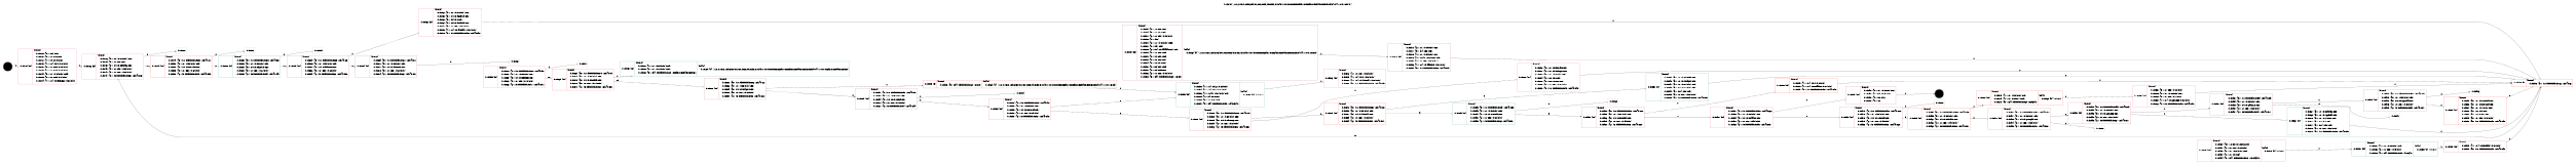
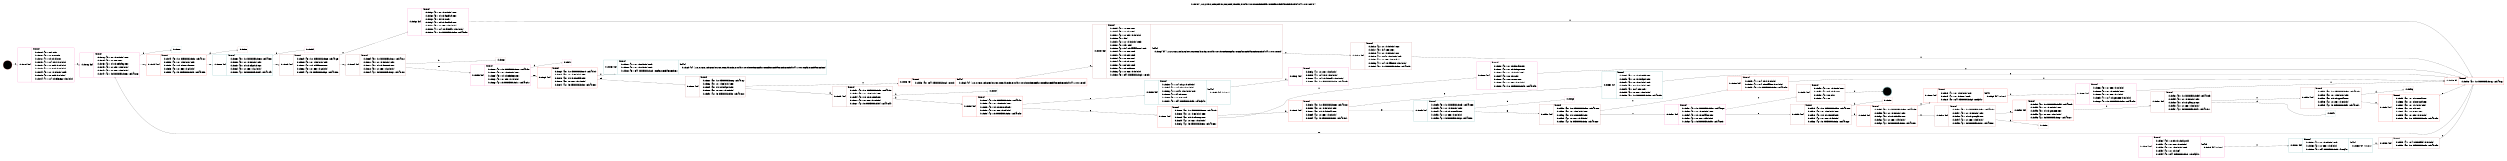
  digraph {
    fontname="DejaVu Sans Mono"
    label="0x4017c0 (/mnt/c/Users/mathe/Desktop/tcc/POCII/binaries/extr_linuxsoundsoccodecscs35l34.c_cs35l34_readable_register_Final-ollvm.out::main(0))"
    labelloc=t
    rankdir=LR
    node [color=brown fontname="DejaVu Sans Mono" shape=record]
    edge [arrowhead=odot fontname="DejaVu Sans Mono"]
    Entry [color=red fillcolor=black height=0.3 shape=circle style=filled width=0.3]
    n2 [color=deeppink label="{\n     0x4017c0 [38]\l\n     | [instrs]\l\n     &nbsp;&nbsp;0x4017c0 \<+1\>: push %rbp\l\n     &nbsp;&nbsp;0x4017c1 \<+3\>: mov %rsp,%rbp\l\n     &nbsp;&nbsp;0x4017c4 \<+7\>: sub $0xd0,%rsp\l\n     &nbsp;&nbsp;0x4017cb \<+7\>: movl $0x0,-0xc(%rbp)\l\n     &nbsp;&nbsp;0x4017d2 \<+3\>: mov %edi,-0x10(%rbp)\l\n     &nbsp;&nbsp;0x4017d5 \<+4\>: mov %rsi,-0x18(%rbp)\l\n     &nbsp;&nbsp;0x4017d9 \<+3\>: mov -0x10(%rbp),%edi\l\n     &nbsp;&nbsp;0x4017dc \<+3\>: mov %edi,-0x8(%rbp)\l\n     &nbsp;&nbsp;0x4017df \<+7\>: movl $0xe9434e62,-0x54(%rbp)\l\n  }"]
    n3 [color=deeppink label="{\n     0x4017e6 [23]\l\n     | [instrs]\l\n     &nbsp;&nbsp;0x4017e6 \<+3\>: mov -0x54(%rbp),%eax\l\n     &nbsp;&nbsp;0x4017e9 \<+2\>: mov %eax,%ecx\l\n     &nbsp;&nbsp;0x4017eb \<+6\>: sub $0x8891d986,%ecx\l\n     &nbsp;&nbsp;0x4017f1 \<+3\>: mov %eax,-0x58(%rbp)\l\n     &nbsp;&nbsp;0x4017f4 \<+3\>: mov %ecx,-0x5c(%rbp)\l\n     &nbsp;&nbsp;0x4017f7 \<+6\>: je 0000000000401a82 \<main+0x2c2\>\l\n  }"]
    n4 [color=teal label="{\n     0x401a82\l\n  }" style=dashed]
    n5 [color=red label="{\n     0x4017fd [22]\l\n     | [instrs]\l\n     &nbsp;&nbsp;0x4017fd \<+5\>: jmp 0000000000401802 \<main+0x42\>\l\n     &nbsp;&nbsp;0x401802 \<+3\>: mov -0x58(%rbp),%eax\l\n     &nbsp;&nbsp;0x401805 \<+5\>: sub $0x8ae44fc5,%eax\l\n     &nbsp;&nbsp;0x40180a \<+3\>: mov %eax,-0x60(%rbp)\l\n     &nbsp;&nbsp;0x40180d \<+6\>: je 0000000000401d1e \<main+0x55e\>\l\n  }"]
    n6 [label="{\n     0x401d1e\l\n  }" style=dashed]
    n7 [color=teal label="{\n     0x401813 [22]\l\n     | [instrs]\l\n     &nbsp;&nbsp;0x401813 \<+5\>: jmp 0000000000401818 \<main+0x58\>\l\n     &nbsp;&nbsp;0x401818 \<+3\>: mov -0x58(%rbp),%eax\l\n     &nbsp;&nbsp;0x40181b \<+5\>: sub $0x8f6c7b40,%eax\l\n     &nbsp;&nbsp;0x401820 \<+3\>: mov %eax,-0x64(%rbp)\l\n     &nbsp;&nbsp;0x401823 \<+6\>: je 0000000000401cb9 \<main+0x4f9\>\l\n  }"]
    n8 [color=deeppink label="{\n     0x401cb9\l\n  }" style=dashed]
    n9 [label="{\n     0x401829 [22]\l\n     | [instrs]\l\n     &nbsp;&nbsp;0x401829 \<+5\>: jmp 000000000040182e \<main+0x6e\>\l\n     &nbsp;&nbsp;0x40182e \<+3\>: mov -0x58(%rbp),%eax\l\n     &nbsp;&nbsp;0x401831 \<+5\>: sub $0x99922575,%eax\l\n     &nbsp;&nbsp;0x401836 \<+3\>: mov %eax,-0x68(%rbp)\l\n     &nbsp;&nbsp;0x401839 \<+6\>: je 0000000000401b62 \<main+0x3a2\>\l\n  }"]
    Exit [color=teal fillcolor=black height=0.3 peripheries=2 shape=circle style=filled width=0.3]
    n11 [color=deeppink label="{\n     0x401b62 [31]\l\n     | [instrs]\l\n     &nbsp;&nbsp;0x401b62 \<+3\>: mov -0x34(%rbp),%eax\l\n     &nbsp;&nbsp;0x401b65 \<+5\>: sub $0x922a9b49,%eax\l\n     &nbsp;&nbsp;0x401b6a \<+3\>: add $0x1,%eax\l\n     &nbsp;&nbsp;0x401b6d \<+5\>: add $0x922a9b49,%eax\l\n     &nbsp;&nbsp;0x401b72 \<+3\>: mov %eax,-0x34(%rbp)\l\n     &nbsp;&nbsp;0x401b75 \<+7\>: movl $0xf1ba5ff4,-0x54(%rbp)\l\n     &nbsp;&nbsp;0x401b7c \<+5\>: jmp 0000000000401dbe \<main+0x5fe\>\l\n  }"]
    n12 [label="{\n     0x40183f [22]\l\n     | [instrs]\l\n     &nbsp;&nbsp;0x40183f \<+5\>: jmp 0000000000401844 \<main+0x84\>\l\n     &nbsp;&nbsp;0x401844 \<+3\>: mov -0x58(%rbp),%eax\l\n     &nbsp;&nbsp;0x401847 \<+5\>: sub $0x9e8e4ed8,%eax\l\n     &nbsp;&nbsp;0x40184c \<+3\>: mov %eax,-0x6c(%rbp)\l\n     &nbsp;&nbsp;0x40184f \<+6\>: je 0000000000401c61 \<main+0x4a1\>\l\n  }"]
    n13 [label="{\n     0x401bb3 [12]\l\n     | [instrs]\l\n     &nbsp;&nbsp;0x401bb3 \<+7\>: movl $0x301059dd,-0x54(%rbp)\l\n     &nbsp;&nbsp;0x401bba \<+5\>: jmp 0000000000401dbe \<main+0x5fe\>\l\n  }"]
    n14 [color=red label="{\n     0x401dbe [5]\l\n     | [instrs]\l\n     &nbsp;&nbsp;0x401dbe \<+5\>: jmp 00000000004017e6 \<main+0x26\>\l\n  }"]
    n15 [label="{\n     0x401c61\l\n  }" style=dashed]
    n16 [color=deeppink label="{\n     0x401855 [22]\l\n     | [instrs]\l\n     &nbsp;&nbsp;0x401855 \<+5\>: jmp 000000000040185a \<main+0x9a\>\l\n     &nbsp;&nbsp;0x40185a \<+3\>: mov -0x58(%rbp),%eax\l\n     &nbsp;&nbsp;0x40185d \<+5\>: sub $0xa30a0e31,%eax\l\n     &nbsp;&nbsp;0x401862 \<+3\>: mov %eax,-0x70(%rbp)\l\n     &nbsp;&nbsp;0x401865 \<+6\>: je 0000000000401d74 \<main+0x5b4\>\l\n  }"]
    n17 [color=teal label="{\n     0x401ba4 [15]\l\n     | [instrs]\l\n     &nbsp;&nbsp;0x401ba4 \<+4\>: mov -0x30(%rbp),%rdi\l\n     &nbsp;&nbsp;0x401ba8 \<+6\>: mov %eax,-0xc0(%rbp)\l\n     &nbsp;&nbsp;0x401bae \<+5\>: call 0000000000401030 \<free@plt\>\l\n     | [calls]\l\n     &nbsp;&nbsp;0x401030 \{1\} (unknown)\l\n  }"]
    n18 [color=deeppink label="{\n     0x401d74\l\n  }" style=dashed]
    n19 [color=red label="{\n     0x40186b [22]\l\n     | [instrs]\l\n     &nbsp;&nbsp;0x40186b \<+5\>: jmp 0000000000401870 \<main+0xb0\>\l\n     &nbsp;&nbsp;0x401870 \<+3\>: mov -0x58(%rbp),%eax\l\n     &nbsp;&nbsp;0x401873 \<+5\>: sub $0xab2159d5,%eax\l\n     &nbsp;&nbsp;0x401878 \<+3\>: mov %eax,-0x74(%rbp)\l\n     &nbsp;&nbsp;0x40187b \<+6\>: je 0000000000401b81 \<main+0x3c1\>\l\n  }"]
    n20 [color=deeppink label="{\n     0x401b8d [23]\l\n     | [instrs]\l\n     &nbsp;&nbsp;0x401b8d \<+10\>: movabs $0x4020d6,%rdi\l\n     &nbsp;&nbsp;0x401b97 \<+3\>: mov %eax,-0x38(%rbp)\l\n     &nbsp;&nbsp;0x401b9a \<+3\>: mov -0x38(%rbp),%esi\l\n     &nbsp;&nbsp;0x401b9d \<+2\>: mov $0x0,%al\l\n     &nbsp;&nbsp;0x401b9f \<+5\>: call 0000000000401040 \<printf@plt\>\l\n     | [calls]\l\n     &nbsp;&nbsp;0x401040 \{1\} (unknown)\l\n  }"]
    n21 [color=teal label="{\n     0x401b81 [12]\l\n     | [instrs]\l\n     &nbsp;&nbsp;0x401b81 \<+4\>: mov -0x30(%rbp),%rdi\l\n     &nbsp;&nbsp;0x401b85 \<+3\>: mov -0x20(%rbp),%esi\l\n     &nbsp;&nbsp;0x401b88 \<+5\>: call 0000000000401420 \<cs35l34_readable_register\>\l\n     | [calls]\l\n     &nbsp;&nbsp;0x401420 \{1\} (/mnt/c/Users/mathe/Desktop/tcc/POCII/binaries/extr_linuxsoundsoccodecscs35l34.c_cs35l34_readable_register_Final-ollvm.out::cs35l34_readable_register)\l\n  }"]
    n22 [label="{\n     0x401881 [22]\l\n     | [instrs]\l\n     &nbsp;&nbsp;0x401881 \<+5\>: jmp 0000000000401886 \<main+0xc6\>\l\n     &nbsp;&nbsp;0x401886 \<+3\>: mov -0x58(%rbp),%eax\l\n     &nbsp;&nbsp;0x401889 \<+5\>: sub $0xb8bf6270,%eax\l\n     &nbsp;&nbsp;0x40188e \<+3\>: mov %eax,-0x78(%rbp)\l\n     &nbsp;&nbsp;0x401891 \<+6\>: je 0000000000401b08 \<main+0x348\>\l\n  }"]
    n23 [label="{\n     0x401b41 [33]\l\n     | [instrs]\l\n     &nbsp;&nbsp;0x401b41 \<+6\>: mov -0xbc(%rbp),%ecx\l\n     &nbsp;&nbsp;0x401b47 \<+3\>: imul %eax,%ecx\l\n     &nbsp;&nbsp;0x401b4a \<+4\>: mov -0x30(%rbp),%r8\l\n     &nbsp;&nbsp;0x401b4e \<+4\>: movslq -0x34(%rbp),%r9\l\n     &nbsp;&nbsp;0x401b52 \<+4\>: mov %ecx,(%r8,%r9,4)\l\n     &nbsp;&nbsp;0x401b56 \<+7\>: movl $0x99922575,-0x54(%rbp)\l\n     &nbsp;&nbsp;0x401b5d \<+5\>: jmp 0000000000401dbe \<main+0x5fe\>\l\n  }"]
    n24 [color=red label="{\n     0x401b08 [5]\l\n     | [instrs]\l\n     &nbsp;&nbsp;0x401b08 \<+5\>: call 0000000000401160 \<next_i\>\l\n     | [calls]\l\n     &nbsp;&nbsp;0x401160 \{1\} (/mnt/c/Users/mathe/Desktop/tcc/POCII/binaries/extr_linuxsoundsoccodecscs35l34.c_cs35l34_readable_register_Final-ollvm.out::next_i)\l\n  }"]
    n25 [label="{\n     0x401897 [22]\l\n     | [instrs]\l\n     &nbsp;&nbsp;0x401897 \<+5\>: jmp 000000000040189c \<main+0xdc\>\l\n     &nbsp;&nbsp;0x40189c \<+3\>: mov -0x58(%rbp),%eax\l\n     &nbsp;&nbsp;0x40189f \<+5\>: sub $0xe74cda39,%eax\l\n     &nbsp;&nbsp;0x4018a4 \<+3\>: mov %eax,-0x7c(%rbp)\l\n     &nbsp;&nbsp;0x4018a7 \<+6\>: je 0000000000401bbf \<main+0x3ff\>\l\n  }"]
    n26 [label="{\n     0x401b0d [52]\l\n     | [instrs]\l\n     &nbsp;&nbsp;0x401b0d \<+2\>: xor %ecx,%ecx\l\n     &nbsp;&nbsp;0x401b0f \<+5\>: mov $0x2,%edx\l\n     &nbsp;&nbsp;0x401b14 \<+6\>: mov %edx,-0xb8(%rbp)\l\n     &nbsp;&nbsp;0x401b1a \<+1\>: cltd\l\n     &nbsp;&nbsp;0x401b1b \<+6\>: mov -0xb8(%rbp),%esi\l\n     &nbsp;&nbsp;0x401b21 \<+2\>: idiv %esi\l\n     &nbsp;&nbsp;0x401b23 \<+6\>: imul $0xfffffffe,%edx,%edx\l\n     &nbsp;&nbsp;0x401b29 \<+2\>: mov %ecx,%edi\l\n     &nbsp;&nbsp;0x401b2b \<+2\>: sub %edx,%edi\l\n     &nbsp;&nbsp;0x401b2d \<+2\>: mov %ecx,%edx\l\n     &nbsp;&nbsp;0x401b2f \<+3\>: sub $0x1,%edx\l\n     &nbsp;&nbsp;0x401b32 \<+2\>: add %edx,%edi\l\n     &nbsp;&nbsp;0x401b34 \<+2\>: sub %edi,%ecx\l\n     &nbsp;&nbsp;0x401b36 \<+6\>: mov %ecx,-0xbc(%rbp)\l\n     &nbsp;&nbsp;0x401b3c \<+5\>: call 0000000000401160 \<next_i\>\l\n     | [calls]\l\n     &nbsp;&nbsp;0x401160 \{1\} (/mnt/c/Users/mathe/Desktop/tcc/POCII/binaries/extr_linuxsoundsoccodecscs35l34.c_cs35l34_readable_register_Final-ollvm.out::next_i)\l\n  }"]
    n27 [color=teal label="{\n     0x401bbf\l\n  }" style=dashed]
    n28 [color=red label="{\n     0x4018ad [22]\l\n     | [instrs]\l\n     &nbsp;&nbsp;0x4018ad \<+5\>: jmp 00000000004018b2 \<main+0xf2\>\l\n     &nbsp;&nbsp;0x4018b2 \<+3\>: mov -0x58(%rbp),%eax\l\n     &nbsp;&nbsp;0x4018b5 \<+5\>: sub $0xe787c4a9,%eax\l\n     &nbsp;&nbsp;0x4018ba \<+3\>: mov %eax,-0x80(%rbp)\l\n     &nbsp;&nbsp;0x4018bd \<+6\>: je 0000000000401ab8 \<main+0x2f8\>\l\n  }"]
    n29 [color=deeppink label="{\n     0x401ad6 [23]\l\n     | [instrs]\l\n     &nbsp;&nbsp;0x401ad6 \<+4\>: mov %rax,-0x30(%rbp)\l\n     &nbsp;&nbsp;0x401ada \<+7\>: movl $0x0,-0x34(%rbp)\l\n     &nbsp;&nbsp;0x401ae1 \<+7\>: movl $0xf1ba5ff4,-0x54(%rbp)\l\n     &nbsp;&nbsp;0x401ae8 \<+5\>: jmp 0000000000401dbe \<main+0x5fe\>\l\n  }"]
    n30 [color=teal label="{\n     0x401ab8 [30]\l\n     | [instrs]\l\n     &nbsp;&nbsp;0x401ab8 \<+7\>: movl $0x64,-0x20(%rbp)\l\n     &nbsp;&nbsp;0x401abf \<+7\>: movl $0x1,-0x24(%rbp)\l\n     &nbsp;&nbsp;0x401ac6 \<+4\>: movslq -0x24(%rbp),%rax\l\n     &nbsp;&nbsp;0x401aca \<+4\>: shl $0x2,%rax\l\n     &nbsp;&nbsp;0x401ace \<+3\>: mov %rax,%rdi\l\n     &nbsp;&nbsp;0x401ad1 \<+5\>: call 0000000000401050 \<malloc@plt\>\l\n     | [calls]\l\n     &nbsp;&nbsp;0x401050 \{1\} (unknown)\l\n  }"]
    n31 [color=red label="{\n     0x4018c3 [25]\l\n     | [instrs]\l\n     &nbsp;&nbsp;0x4018c3 \<+5\>: jmp 00000000004018c8 \<main+0x108\>\l\n     &nbsp;&nbsp;0x4018c8 \<+3\>: mov -0x58(%rbp),%eax\l\n     &nbsp;&nbsp;0x4018cb \<+5\>: sub $0xe9434e62,%eax\l\n     &nbsp;&nbsp;0x4018d0 \<+6\>: mov %eax,-0x84(%rbp)\l\n     &nbsp;&nbsp;0x4018d6 \<+6\>: je 0000000000401a12 \<main+0x252\>\l\n  }"]
    n32 [label="{\n     0x4019d6\l\n  }" style=dashed]
    n33 [color=deeppink label="{\n     0x401a12 [27]\l\n     | [instrs]\l\n     &nbsp;&nbsp;0x401a12 \<+5\>: mov $0x5b0249ba,%eax\l\n     &nbsp;&nbsp;0x401a17 \<+5\>: mov $0x7bd5c6e4,%ecx\l\n     &nbsp;&nbsp;0x401a1c \<+3\>: mov -0x8(%rbp),%edx\l\n     &nbsp;&nbsp;0x401a1f \<+3\>: cmp $0x2,%edx\l\n     &nbsp;&nbsp;0x401a22 \<+3\>: cmovne %ecx,%eax\l\n     &nbsp;&nbsp;0x401a25 \<+3\>: mov %eax,-0x54(%rbp)\l\n     &nbsp;&nbsp;0x401a28 \<+5\>: jmp 0000000000401dbe \<main+0x5fe\>\l\n  }"]
    n34 [color=red label="{\n     0x4018dc [25]\l\n     | [instrs]\l\n     &nbsp;&nbsp;0x4018dc \<+5\>: jmp 00000000004018e1 \<main+0x121\>\l\n     &nbsp;&nbsp;0x4018e1 \<+3\>: mov -0x58(%rbp),%eax\l\n     &nbsp;&nbsp;0x4018e4 \<+5\>: sub $0xf1ba5ff4,%eax\l\n     &nbsp;&nbsp;0x4018e9 \<+6\>: mov %eax,-0x88(%rbp)\l\n     &nbsp;&nbsp;0x4018ef \<+6\>: je 0000000000401aed \<main+0x32d\>\l\n  }"]
    n35 [color=red label="{\n     0x401a9d [27]\l\n     | [instrs]\l\n     &nbsp;&nbsp;0x401a9d \<+5\>: mov $0x17233ef0,%eax\l\n     &nbsp;&nbsp;0x401aa2 \<+5\>: mov $0xe787c4a9,%ecx\l\n     &nbsp;&nbsp;0x401aa7 \<+3\>: mov -0x4(%rbp),%edx\l\n     &nbsp;&nbsp;0x401aaa \<+3\>: cmp $0x0,%edx\l\n     &nbsp;&nbsp;0x401aad \<+3\>: cmove %ecx,%eax\l\n     &nbsp;&nbsp;0x401ab0 \<+3\>: mov %eax,-0x54(%rbp)\l\n     &nbsp;&nbsp;0x401ab3 \<+5\>: jmp 0000000000401dbe \<main+0x5fe\>\l\n  }"]
    n36 [color=teal label="{\n     0x401aed [27]\l\n     | [instrs]\l\n     &nbsp;&nbsp;0x401aed \<+5\>: mov $0xab2159d5,%eax\l\n     &nbsp;&nbsp;0x401af2 \<+5\>: mov $0xb8bf6270,%ecx\l\n     &nbsp;&nbsp;0x401af7 \<+3\>: mov -0x34(%rbp),%edx\l\n     &nbsp;&nbsp;0x401afa \<+3\>: cmp -0x24(%rbp),%edx\l\n     &nbsp;&nbsp;0x401afd \<+3\>: cmovl %ecx,%eax\l\n     &nbsp;&nbsp;0x401b00 \<+3\>: mov %eax,-0x54(%rbp)\l\n     &nbsp;&nbsp;0x401b03 \<+5\>: jmp 0000000000401dbe \<main+0x5fe\>\l\n  }"]
    n37 [color=teal label="{\n     0x4018f5 [25]\l\n     | [instrs]\l\n     &nbsp;&nbsp;0x4018f5 \<+5\>: jmp 00000000004018fa \<main+0x13a\>\l\n     &nbsp;&nbsp;0x4018fa \<+3\>: mov -0x58(%rbp),%eax\l\n     &nbsp;&nbsp;0x4018fd \<+5\>: sub $0x17233ef0,%eax\l\n     &nbsp;&nbsp;0x401902 \<+6\>: mov %eax,-0x8c(%rbp)\l\n     &nbsp;&nbsp;0x401908 \<+6\>: je 0000000000401d68 \<main+0x5a8\>\l\n  }"]
    n38 [label="{\n     0x4019bd [25]\l\n     | [instrs]\l\n     &nbsp;&nbsp;0x4019bd \<+5\>: jmp 00000000004019c2 \<main+0x202\>\l\n     &nbsp;&nbsp;0x4019c2 \<+3\>: mov -0x58(%rbp),%eax\l\n     &nbsp;&nbsp;0x4019c5 \<+5\>: sub $0x766e50fb,%eax\l\n     &nbsp;&nbsp;0x4019ca \<+6\>: mov %eax,-0xac(%rbp)\l\n     &nbsp;&nbsp;0x4019d0 \<+6\>: je 0000000000401a9d \<main+0x2dd\>\l\n  }"]
    n39 [color=deeppink label="{\n     0x401d68\l\n  }" style=dashed]
    n40 [label="{\n     0x40190e [25]\l\n     | [instrs]\l\n     &nbsp;&nbsp;0x40190e \<+5\>: jmp 0000000000401913 \<main+0x153\>\l\n     &nbsp;&nbsp;0x401913 \<+3\>: mov -0x58(%rbp),%eax\l\n     &nbsp;&nbsp;0x401916 \<+5\>: sub $0x301059dd,%eax\l\n     &nbsp;&nbsp;0x40191b \<+6\>: mov %eax,-0x90(%rbp)\l\n     &nbsp;&nbsp;0x401921 \<+6\>: je 0000000000401d85 \<main+0x5c5\>\l\n  }"]
    n41 [color=teal label="{\n     0x401bf4\l\n  }" style=dashed]
    n42 [color=red label="{\n     0x401d85 [19]\l\n     | [instrs]\l\n     &nbsp;&nbsp;0x401d85 \<+7\>: movl $0x0,-0xc(%rbp)\l\n     &nbsp;&nbsp;0x401d8c \<+7\>: movl $0x3cfffb28,-0x54(%rbp)\l\n     &nbsp;&nbsp;0x401d93 \<+5\>: jmp 0000000000401dbe \<main+0x5fe\>\l\n  }"]
    n43 [color=deeppink label="{\n     0x401927 [25]\l\n     | [instrs]\l\n     &nbsp;&nbsp;0x401927 \<+5\>: jmp 000000000040192c \<main+0x16c\>\l\n     &nbsp;&nbsp;0x40192c \<+3\>: mov -0x58(%rbp),%eax\l\n     &nbsp;&nbsp;0x40192f \<+5\>: sub $0x3cfffb28,%eax\l\n     &nbsp;&nbsp;0x401934 \<+6\>: mov %eax,-0x94(%rbp)\l\n     &nbsp;&nbsp;0x40193a \<+6\>: je 0000000000401d98 \<main+0x5d8\>\l\n  }"]
    n44 [label="{\n     0x4019a4 [25]\l\n     | [instrs]\l\n     &nbsp;&nbsp;0x4019a4 \<+5\>: jmp 00000000004019a9 \<main+0x1e9\>\l\n     &nbsp;&nbsp;0x4019a9 \<+3\>: mov -0x58(%rbp),%eax\l\n     &nbsp;&nbsp;0x4019ac \<+5\>: sub $0x6f987648,%eax\l\n     &nbsp;&nbsp;0x4019b1 \<+6\>: mov %eax,-0xa8(%rbp)\l\n     &nbsp;&nbsp;0x4019b7 \<+6\>: je 0000000000401bf4 \<main+0x434\>\l\n  }"]
    n45 [label="{\n     0x401d98 [12]\l\n     | [instrs]\l\n     &nbsp;&nbsp;0x401d98 \<+3\>: mov -0xc(%rbp),%eax\l\n     &nbsp;&nbsp;0x401d9b \<+7\>: add $0xd0,%rsp\l\n     &nbsp;&nbsp;0x401da2 \<+1\>: pop %rbp\l\n     &nbsp;&nbsp;0x401da3 \<+1\>: ret\l\n  }"]
    n46 [label="{\n     0x401940 [25]\l\n     | [instrs]\l\n     &nbsp;&nbsp;0x401940 \<+5\>: jmp 0000000000401945 \<main+0x185\>\l\n     &nbsp;&nbsp;0x401945 \<+3\>: mov -0x58(%rbp),%eax\l\n     &nbsp;&nbsp;0x401948 \<+5\>: sub $0x475cb0a9,%eax\l\n     &nbsp;&nbsp;0x40194d \<+6\>: mov %eax,-0x98(%rbp)\l\n     &nbsp;&nbsp;0x401953 \<+6\>: je 0000000000401d2a \<main+0x56a\>\l\n  }"]
-   n47 [color=teal label="{\n     0x401a67 [27]\l\n     | [instrs]\l\n     &nbsp;&nbsp;0x401a67 \<+5\>: mov $0x8891d986,%eax\l\n     &nbsp;&nbsp;0x401a6c \<+5\>: mov $0x766e50fb,%ecx\l\n     &nbsp;&nbsp;0x401a71 \<+3\>: mov -0x4(%rbp),%edx\l\n     &nbsp;&nbsp;0x401a74 \<+3\>: cmp $0x1,%edx\l\n     &nbsp;&nbsp;0x401a77 \<+3\>: cmovl %ecx,%eax\l\n     &nbsp;&nbsp;0x401a7a \<+3\>: mov %eax,-0x54(%rbp)\l\n     &nbsp;&nbsp;0x401a7d \<+5\>: jmp 0000000000401dbe \<main+0x5fe\>\l\n  }"]
    n48 [color=red label="{\n     0x401d2a\l\n  }" style=dashed]
    n49 [color=red label="{\n     0x401959 [25]\l\n     | [instrs]\l\n     &nbsp;&nbsp;0x401959 \<+5\>: jmp 000000000040195e \<main+0x19e\>\l\n     &nbsp;&nbsp;0x40195e \<+3\>: mov -0x58(%rbp),%eax\l\n     &nbsp;&nbsp;0x401961 \<+5\>: sub $0x5b0249ba,%eax\l\n     &nbsp;&nbsp;0x401966 \<+6\>: mov %eax,-0x9c(%rbp)\l\n     &nbsp;&nbsp;0x40196c \<+6\>: je 0000000000401a45 \<main+0x285\>\l\n  }"]
    n50 [color=red label="{\n     0x40198b [25]\l\n     | [instrs]\l\n     &nbsp;&nbsp;0x40198b \<+5\>: jmp 0000000000401990 \<main+0x1d0\>\l\n     &nbsp;&nbsp;0x401990 \<+3\>: mov -0x58(%rbp),%eax\l\n     &nbsp;&nbsp;0x401993 \<+5\>: sub $0x68114855,%eax\l\n     &nbsp;&nbsp;0x401998 \<+6\>: mov %eax,-0xa4(%rbp)\l\n     &nbsp;&nbsp;0x40199e \<+6\>: je 0000000000401a67 \<main+0x2a7\>\l\n  }"]
    n51 [color=red label="{\n     0x401a45 [13]\l\n     | [instrs]\l\n     &nbsp;&nbsp;0x401a45 \<+4\>: mov -0x18(%rbp),%rax\l\n     &nbsp;&nbsp;0x401a49 \<+4\>: mov 0x8(%rax),%rdi\l\n     &nbsp;&nbsp;0x401a4d \<+5\>: call 0000000000401060 \<atoi@plt\>\l\n     | [calls]\l\n     &nbsp;&nbsp;0x401060 \{1\} (unknown)\l\n  }"]
    n52 [label="{\n     0x401972 [25]\l\n     | [instrs]\l\n     &nbsp;&nbsp;0x401972 \<+5\>: jmp 0000000000401977 \<main+0x1b7\>\l\n     &nbsp;&nbsp;0x401977 \<+3\>: mov -0x58(%rbp),%eax\l\n     &nbsp;&nbsp;0x40197a \<+5\>: sub $0x67c236fd,%eax\l\n     &nbsp;&nbsp;0x40197f \<+6\>: mov %eax,-0xa0(%rbp)\l\n     &nbsp;&nbsp;0x401985 \<+6\>: je 0000000000401da4 \<main+0x5e4\>\l\n  }"]
    n53 [label="{\n     0x401da4\l\n  }" style=dashed]
    n54 [color=deeppink label="{\n     0x401a52 [21]\l\n     | [instrs]\l\n     &nbsp;&nbsp;0x401a52 \<+3\>: mov %eax,-0x1c(%rbp)\l\n     &nbsp;&nbsp;0x401a55 \<+3\>: mov -0x1c(%rbp),%eax\l\n     &nbsp;&nbsp;0x401a58 \<+3\>: mov %eax,-0x4(%rbp)\l\n     &nbsp;&nbsp;0x401a5b \<+7\>: movl $0x68114855,-0x54(%rbp)\l\n     &nbsp;&nbsp;0x401a62 \<+5\>: jmp 0000000000401dbe \<main+0x5fe\>\l\n  }"]
    Entry -> n2 [label=" 1"]
    n2 -> n3 [arrowhead=normal label=" 1"]
    n3 -> n4 [arrowhead=normal label=" 0"]
    n3 -> n5 [arrowhead=normal label=" 12"]
    n5 -> n6 [arrowhead=normal label=" 0"]
    n5 -> n7 [label=" 12"]
    n7 -> n8 [label=" 0"]
    n7 -> n9 [arrowhead=normal label=" 12"]
    n9 -> n11 [label=" 1"]
    n9 -> n12 [arrowhead=normal label=" 11"]
    n11 -> n14 [arrowhead=onormal label=" 1"]
    n12 -> n15 [label=" 0"]
+   n12 -> n16 [arrowhead=normal label=" 11"]
    n13 -> n14 [label=" 1"]
    n14 -> n3 [arrowhead=onormal label=" 11"]
    n16 -> n18 [arrowhead=onormal label=" 0"]
    n16 -> n19 [arrowhead=onormal label=" 11"]
    n17 -> n13 [label=" 1"]
    n19 -> n21 [arrowhead=onormal label=" 1"]
    n19 -> n22 [label=" 10"]
    n20 -> n17 [arrowhead=normal label=" 1"]
    n22 -> n24 [arrowhead=normal label=" 1"]
    n22 -> n25 [arrowhead=normal label=" 9"]
    n23 -> n14 [arrowhead=onormal label=" 1"]
-   n24 -> n30 [arrowhead=normal label=" 1"]
+   n24 -> n26 [arrowhead=normal label=" 1"]
    n25 -> n27 [arrowhead=onormal label=" 0"]
    n25 -> n28 [arrowhead=normal label=" 9"]
    n26 -> n23 [arrowhead=normal label=" 1"]
    n28 -> n30 [arrowhead=onormal label=" 1"]
    n28 -> n31 [arrowhead=onormal label=" 8"]
    n30 -> n29 [label=" 1"]
    n31 -> n33 [label=" 1"]
    n31 -> n34 [arrowhead=onormal label=" 9"]
    n33 -> n14 [label=" 1"]
    n34 -> n36 [arrowhead=onormal label=" 2"]
    n34 -> n37 [arrowhead=onormal label=" 5"]
    n35 -> n14 [label=" 1"]
    n36 -> n14 [label=" 2"]
    n37 -> n39 [label=" 0"]
    n37 -> n40 [arrowhead=normal label=" 5"]
    n38 -> n32 [arrowhead=normal label=" 0"]
    n38 -> n35 [label=" 1"]
    n40 -> n42 [label=" 1"]
    n40 -> n43 [label=" 4"]
    n42 -> n14 [arrowhead=normal label=" 1"]
    n43 -> n45 [label=" 1"]
    n43 -> n46 [arrowhead=onormal label=" 3"]
    n44 -> n38 [arrowhead=onormal label=" 1"]
    n44 -> n41 [label=" 0"]
    n45 -> Exit [arrowhead=normal label=" 1"]
    n46 -> n48 [label=" 0"]
    n46 -> n49 [label=" 3"]
-   n47 -> n14 [arrowhead=normal label=" 1"]
    n49 -> n51 [arrowhead=normal label=" 1"]
    n49 -> n52 [label=" 2"]
    n50 -> n44 [arrowhead=normal label=" 1"]
-   n50 -> n47 [label=" 1"]
    n51 -> n54 [label=" 1"]
    n52 -> n50 [arrowhead=normal label=" 2"]
    n52 -> n53 [arrowhead=onormal label=" 0"]
    n54 -> n14 [arrowhead=normal label=" 1"]
  }
